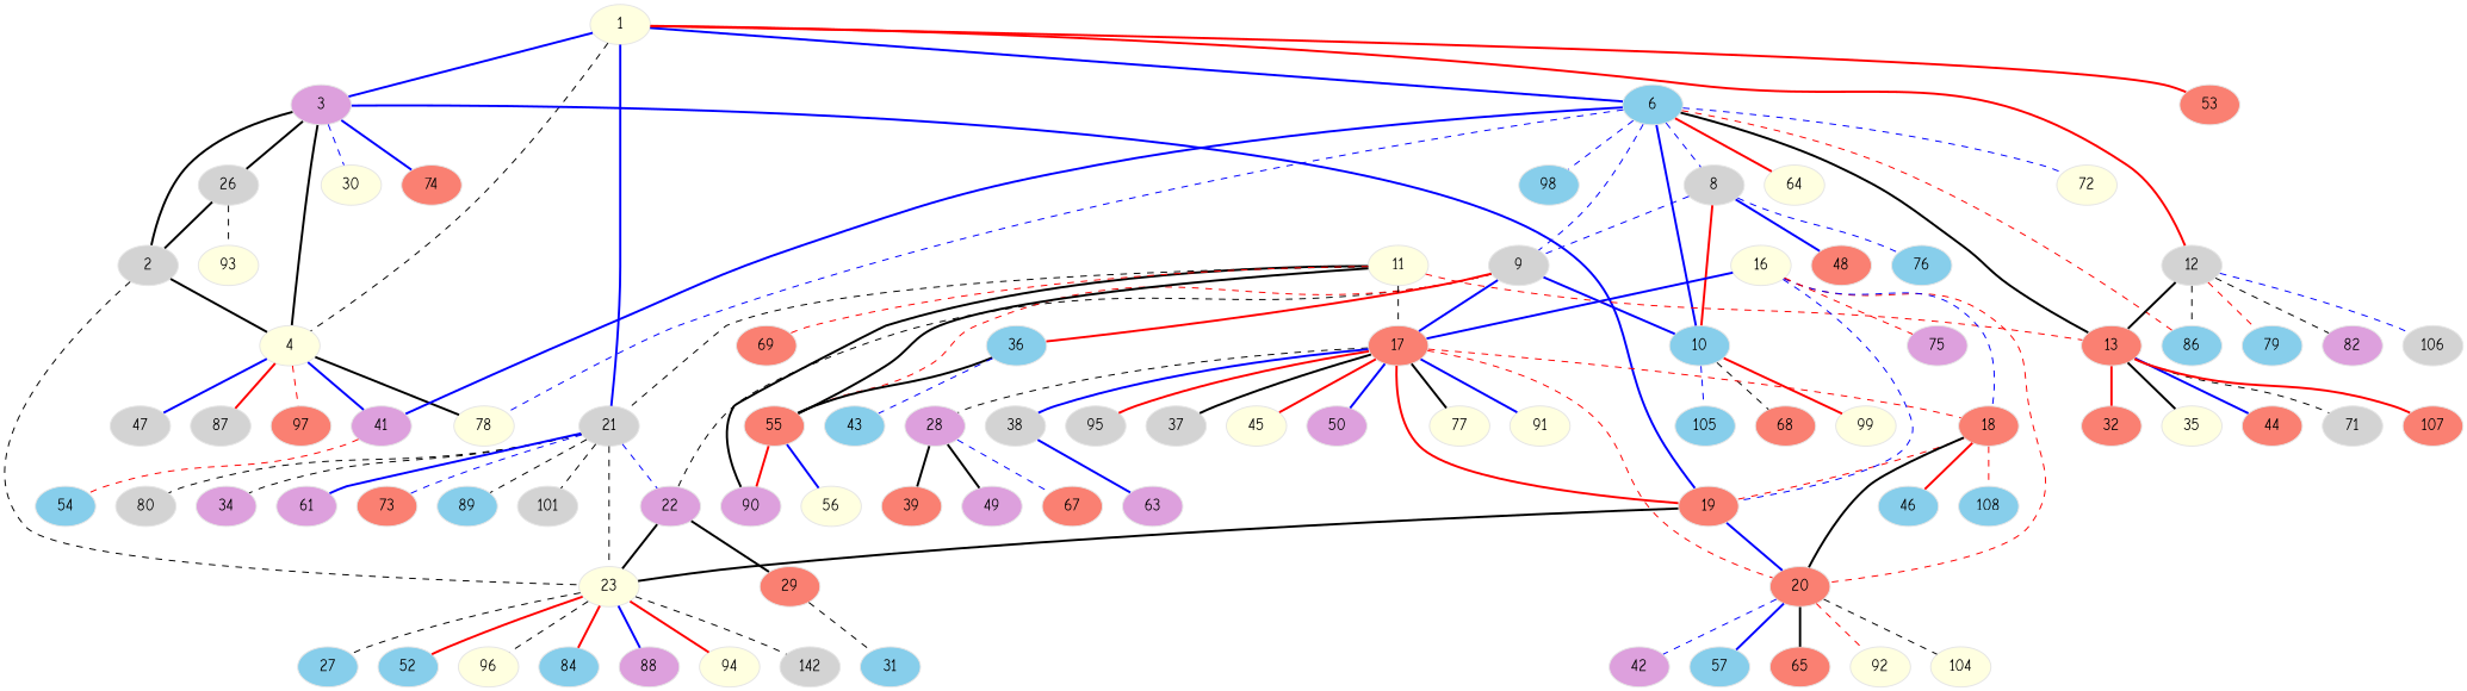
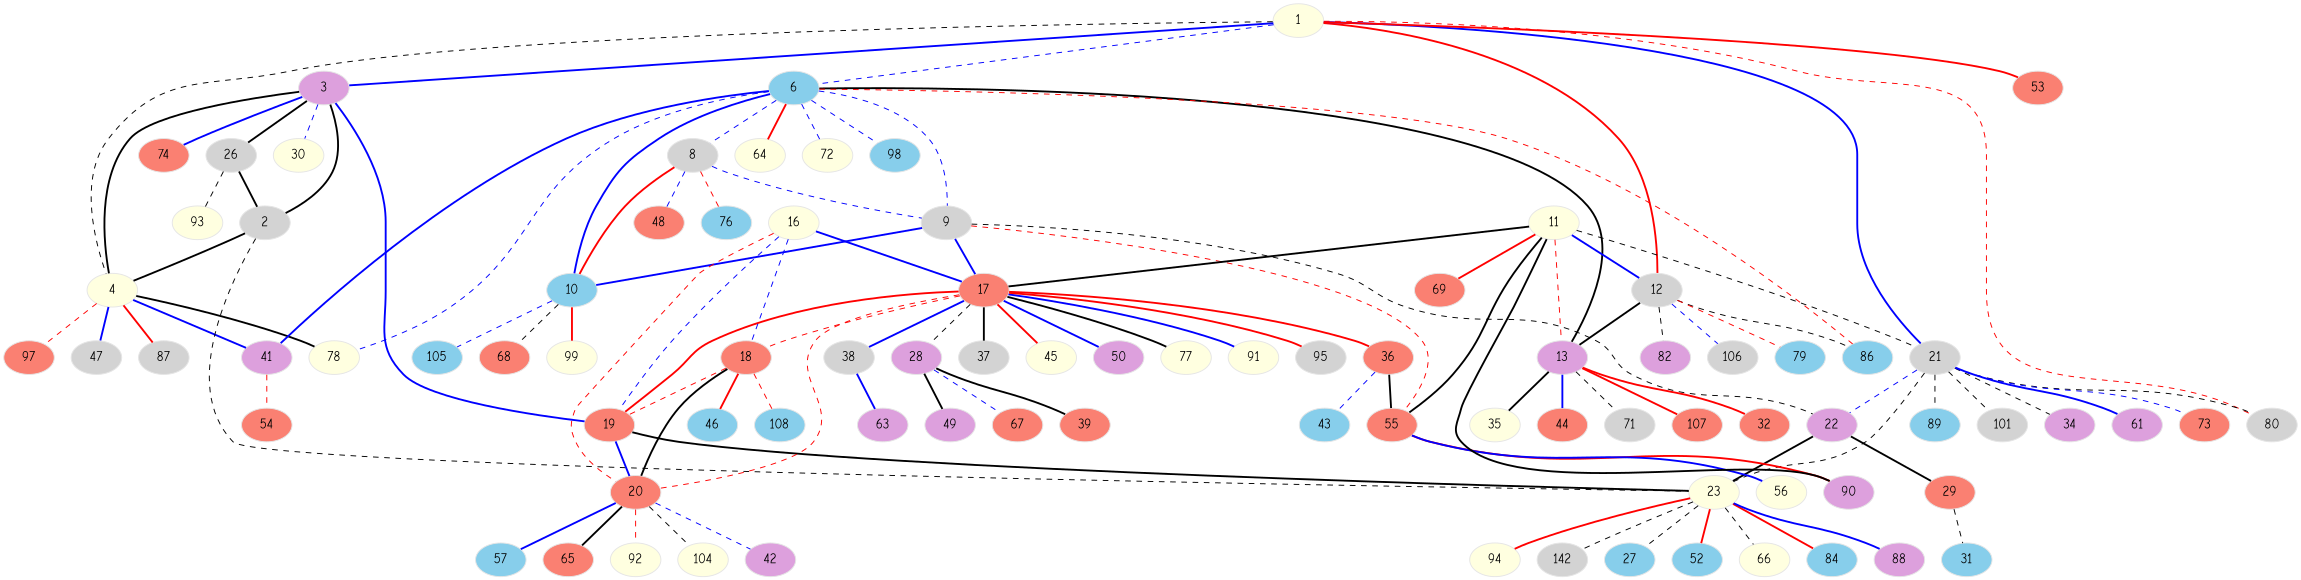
  graph {
    fontname="Comic Neue"
    node [color=gray90 fillcolor=lightyellow fontname="Comic Neue" style=filled]
    edge [color=black fontname="Comic Neue" style=bold]
    1 [super="+96"]
    3 [fillcolor=plum super="+5"]
    4 [super="+33"]
    6 [fillcolor=skyblue super="+7"]
    12 [fillcolor=lightgrey super="+58"]
    21 [fillcolor=lightgrey super="+24"]
    53 [fillcolor=salmon]
    80 [fillcolor=lightgrey]
    2 [fillcolor=lightgrey]
    23 [super="+25"]
    19 [fillcolor=salmon]
    26 [fillcolor=lightgrey]
    30
    74 [fillcolor=salmon]
    41 [fillcolor=plum super="+51"]
    47 [fillcolor=lightgrey]
    78
    87 [fillcolor=lightgrey]
    97 [fillcolor=salmon]
    8 [fillcolor=lightgrey super="+62"]
    9 [fillcolor=lightgrey super="+70"]
    10 [fillcolor=skyblue super="+103"]
-   13 [fillcolor=salmon super="+14"]
+   13 [fillcolor=plum super="+14"]
    64
    72
    86 [fillcolor=skyblue]
    98 [fillcolor=skyblue]
    79 [fillcolor=skyblue]
    82 [fillcolor=plum]
    106 [fillcolor=lightgrey]
    22 [fillcolor=plum super="+85"]
    34 [fillcolor=plum]
    61 [fillcolor=plum super="+83"]
    73 [fillcolor=salmon]
    89 [fillcolor=skyblue]
    101 [fillcolor=lightgrey]
    27 [fillcolor=skyblue]
    52 [fillcolor=skyblue]
-   66 [label=96]
+   66
    84 [fillcolor=skyblue]
    88 [fillcolor=plum]
    94
    n43 [fillcolor=lightgrey label=142]
    20 [fillcolor=salmon super="+60"]
    93
-   54 [fillcolor=skyblue]
+   54 [fillcolor=salmon]
    48 [fillcolor=salmon]
    76 [fillcolor=skyblue]
    17 [fillcolor=salmon super="+109"]
    55 [fillcolor=salmon super="+81"]
    68 [fillcolor=salmon]
    99
    105 [fillcolor=skyblue]
    32 [fillcolor=salmon]
    35
    44 [fillcolor=salmon]
    71 [fillcolor=lightgrey]
    107 [fillcolor=salmon]
    18 [fillcolor=salmon super="+100"]
    28 [fillcolor=plum super="+59"]
-   36 [fillcolor=skyblue]
+   36 [fillcolor=salmon]
    37 [fillcolor=lightgrey]
    38 [fillcolor=lightgrey]
    45
    50 [fillcolor=plum]
    77
    91
    95 [fillcolor=lightgrey]
    29 [fillcolor=salmon]
    90 [fillcolor=plum]
    56
    11 [super="+15"]
    69 [fillcolor=salmon]
    16 [super="+40"]
-   75 [fillcolor=plum]
    46 [fillcolor=skyblue]
    108 [fillcolor=skyblue]
    42 [fillcolor=plum]
    57 [fillcolor=skyblue]
    65 [fillcolor=salmon]
    92
    104
    39 [fillcolor=salmon]
    49 [fillcolor=plum]
    67 [fillcolor=salmon]
    43 [fillcolor=skyblue]
    63 [fillcolor=plum]
    31 [fillcolor=skyblue]
    1 -- 3 [color=blue weight=2]
    1 -- 4 [style=dashed]
-   1 -- 6 [color=blue]
+   1 -- 6 [color=blue style=dashed]
    1 -- 12 [color=red]
    1 -- 21 [color=blue]
    1 -- 53 [color=red]
+   1 -- 80 [color=red style=dashed]
    3 -- 4 [weight=2]
    3 -- 19 [color=blue]
    3 -- 26
    3 -- 30 [color=blue style=dashed]
    3 -- 74 [color=blue]
    4 -- 41 [color=blue]
    4 -- 47 [color=blue]
    4 -- 78
    4 -- 87 [color=red]
    4 -- 97 [color=red style=dashed]
    6 -- 41 [color=blue]
    6 -- 78 [color=blue style=dashed]
    6 -- 8 [color=blue style=dashed weight=2]
    6 -- 9 [color=blue style=dashed weight=2]
    6 -- 10 [color=blue weight=2]
    6 -- 13
    6 -- 64 [color=red]
    6 -- 72 [color=blue style=dashed]
    6 -- 86 [color=red style=dashed]
    6 -- 98 [color=blue style=dashed]
    12 -- 13 [weight=2]
    12 -- 86 [style=dashed]
    12 -- 79 [color=red style=dashed]
    12 -- 82 [style=dashed]
    12 -- 106 [color=blue style=dashed]
    21 -- 80 [style=dashed]
    21 -- 23 [style=dashed weight=4]
    21 -- 22 [color=blue style=dashed weight=2]
    21 -- 34 [style=dashed]
    21 -- 61 [color=blue]
    21 -- 73 [color=blue style=dashed]
    21 -- 89 [style=dashed]
    21 -- 101 [style=dashed]
    2 -- 3 [weight=2]
    2 -- 4
    2 -- 23 [style=dashed]
    23 -- 27 [style=dashed]
    23 -- 52 [color=red]
    23 -- 66 [style=dashed]
    23 -- 84 [color=red]
    23 -- 88 [color=blue]
    23 -- 94 [color=red]
    23 -- n43 [style=dashed]
    19 -- 23
    19 -- 20 [color=blue]
    26 -- 2
    26 -- 93 [style=dashed]
    41 -- 54 [color=red style=dashed]
    8 -- 9 [color=blue style=dashed]
    8 -- 10 [color=red]
-   8 -- 48 [color=blue]
-   8 -- 76 [color=blue style=dashed]
+   8 -- 48 [color=blue style=dashed]
+   8 -- 76 [color=red style=dashed]
    9 -- 10 [color=blue]
    9 -- 22 [style=dashed]
    9 -- 17 [color=blue]
    9 -- 55 [color=red style=dashed]
    10 -- 68 [style=dashed]
    10 -- 99 [color=red]
    10 -- 105 [color=blue style=dashed]
    13 -- 32 [color=red]
    13 -- 35
    13 -- 44 [color=blue]
    13 -- 71 [style=dashed]
    13 -- 107 [color=red]
    22 -- 23 [weight=2]
    22 -- 29
    20 -- 42 [color=blue style=dashed]
    20 -- 57 [color=blue]
    20 -- 65
    20 -- 92 [color=red style=dashed]
    20 -- 104 [style=dashed]
    17 -- 19 [color=red]
    17 -- 20 [color=red style=dashed]
    17 -- 18 [color=red style=dashed]
    17 -- 28 [style=dashed]
-   9 -- 36 [color=red]
+   17 -- 36 [color=red]
    17 -- 37
    17 -- 38 [color=blue]
    17 -- 45 [color=red]
    17 -- 50 [color=blue]
    17 -- 77
    17 -- 91 [color=blue]
    17 -- 95 [color=red]
    55 -- 90 [color=red]
    55 -- 56 [color=blue]
    18 -- 19 [color=red style=dashed]
    18 -- 20
    18 -- 46 [color=red]
    18 -- 108 [color=red style=dashed]
    28 -- 39
    28 -- 49
    28 -- 67 [color=blue style=dashed]
    36 -- 55
    36 -- 43 [color=blue style=dashed]
    38 -- 63 [color=blue]
    29 -- 31 [style=dashed]
+   11 -- 12 [color=blue weight=2]
    11 -- 21 [style=dashed]
    11 -- 13 [color=red style=dashed weight=4]
-   11 -- 17 [style=dashed]
+   11 -- 17
    11 -- 55
    11 -- 90
-   11 -- 69 [color=red style=dashed]
+   11 -- 69 [color=red]
    16 -- 19 [color=blue style=dashed]
    16 -- 20 [color=red style=dashed]
    16 -- 17 [color=blue]
    16 -- 18 [color=blue style=dashed]
-   16 -- 75 [color=red style=dashed]
  }
